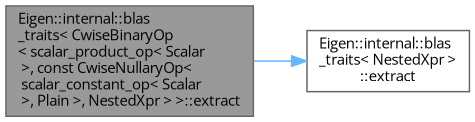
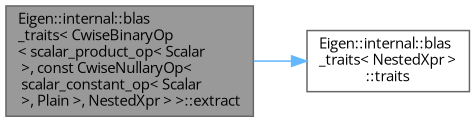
  digraph {
    rankdir=LR
    fontname="Open Sans"
    node [fontname="Open Sans" fontsize=10 shape=box style=filled]
    n1 [color=gray40 fillcolor=grey60 fontcolor=black height=0.2 label="Eigen::internal::blas\l_traits\< CwiseBinaryOp\l\< scalar_product_op\< Scalar\l \>, const CwiseNullaryOp\<\l scalar_constant_op\< Scalar\l \>, Plain \>, NestedXpr \> \>::extract" width=0.4]
-   n2 [color=grey40 fillcolor=white height=0.2 label="Eigen::internal::blas\l_traits\< NestedXpr \>\l::extract" width=0.4]
+   n2 [color=grey40 fillcolor=white height=0.2 label="Eigen::internal::blas\l_traits\< NestedXpr \>\l::traits" width=0.4]
    n1 -> n2 [color=steelblue1 fontname="Open Sans" fontsize=10 labelfontname=Helvetica labelfontsize=10 style=solid]
  }
